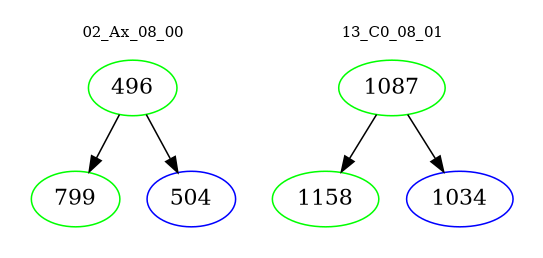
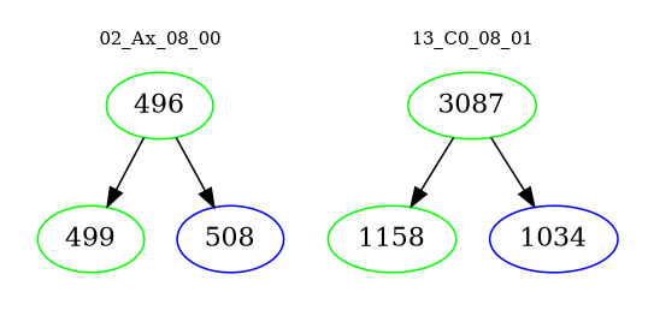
  digraph {
    node [color=green]
    edge [color=black]
    n1 [label=496]
-   n2 [label=799]
-   n3 [color=blue label=504]
-   n4 [label=1087]
+   n2 [label=499]
+   n3 [color=blue label=508]
+   n4 [label=3087]
    n5 [label=1158]
    n6 [color=blue label=1034]
    subgraph cluster_1 {
      color=white
      fontsize=10
      label="02_Ax_08_00"
      n1
      n2
      n3
    }
    subgraph cluster_2 {
      color=white
      fontsize=10
      label="13_C0_08_01"
      n4
      n5
      n6
    }
    n1 -> n2
    n1 -> n3
    n4 -> n5
    n4 -> n6
  }
